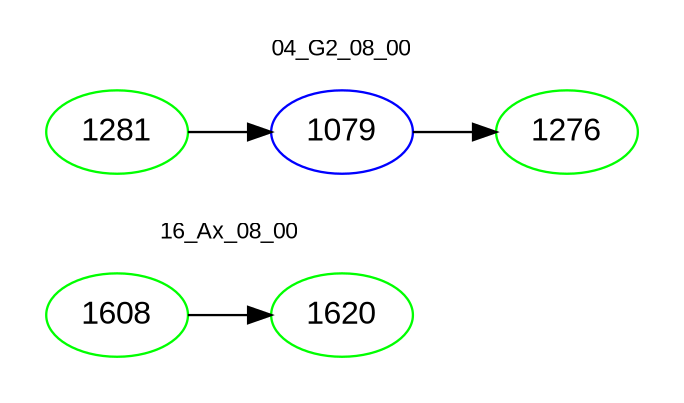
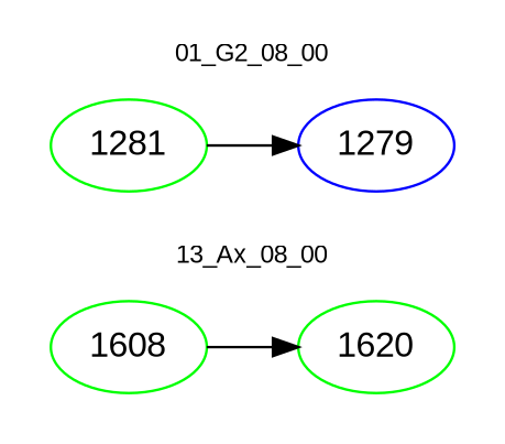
  digraph {
    fontname="Liberation Sans"
    rankdir=LR
    node [color=green fontname="Liberation Sans"]
    edge [color=black fontname="Liberation Sans"]
    n1 [label=1608]
    n2 [label=1620]
    n3 [label=1281]
-   n4 [color=blue label=1079]
-   n5 [label=1276]
+   n4 [color=blue label=1279]
    subgraph cluster_1 {
      color=white
      fontsize=10
-     label="16_Ax_08_00"
+     label="13_Ax_08_00"
      n1
      n2
    }
    subgraph cluster_2 {
      color=white
      fontsize=10
-     label="04_G2_08_00"
+     label="01_G2_08_00"
      n3
      n4
-     n5
    }
    n1 -> n2
    n3 -> n4
-   n4 -> n5
  }
